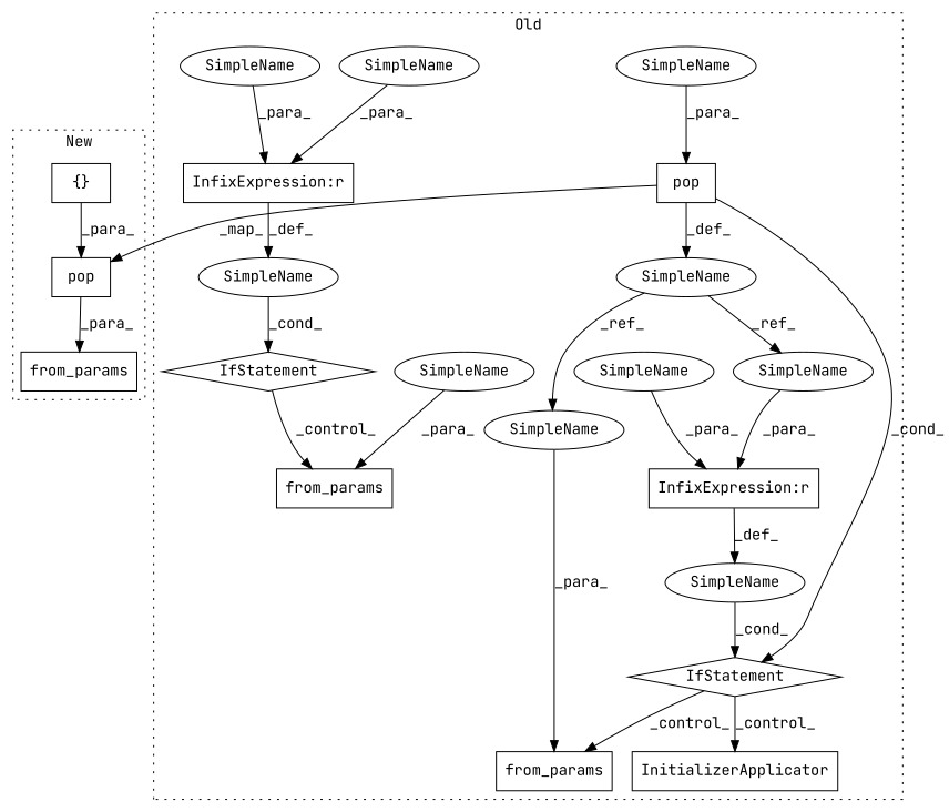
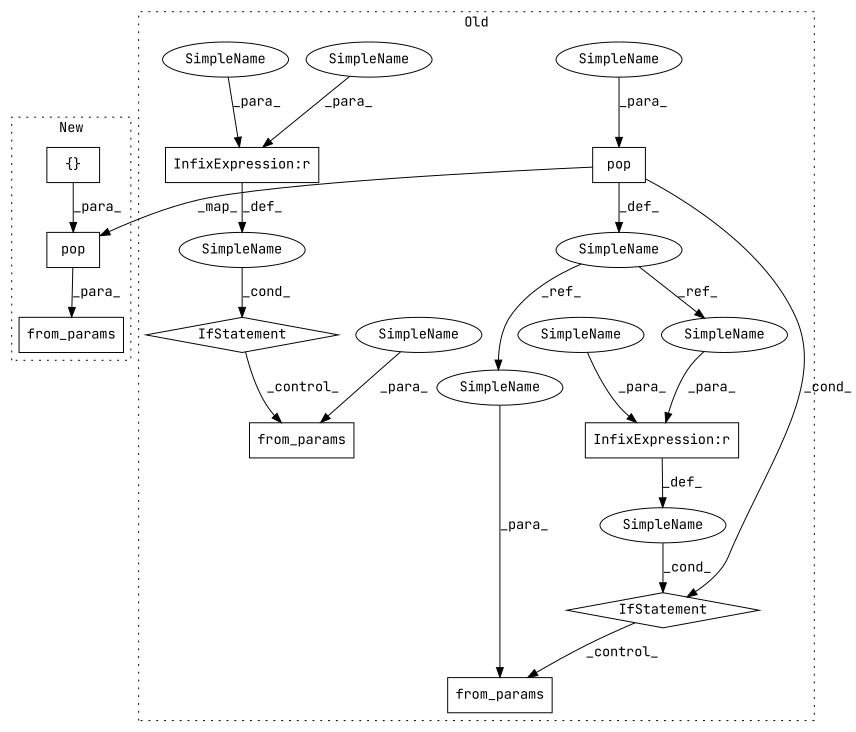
  digraph {
    fontname="JetBrains Mono"
    node [a=42 l=4 shape=ellipse fontname="JetBrains Mono"]
    edge [fontname="JetBrains Mono"]
    n1 [a=25 l=3 label=IfStatement s=14007 shape=diamond]
    n2 [a=27 label="InfixExpression:r" s=13998 shape=box]
    n3 [a=32 l="12,1" label=from_params s="14032,14054" shape=box]
    n4 [label=SimpleName l=""]
    n5 [a=32 l="4,1" label=pop s="13782,13804" shape=box]
    n6 [a=32 l="12,1" label=from_params s="13917,13940" shape=box]
    n7 [label=SimpleName l=""]
-   n8 [a=32 l=23 label=InitializerApplicator s=13944 shape=box]
    n9 [a=27 label="InfixExpression:r" s=13883 shape=box]
    n10 [a=25 l=3 label=IfStatement s=13892 shape=diamond]
    n11 [l=11 label=SimpleName s=13763]
    n12 [l=11 label=SimpleName s=13872]
    n13 [l=11 label=SimpleName s=13929]
    n14 [label=SimpleName s=13887]
    n15 [label=SimpleName s=13800]
    n16 [label=SimpleName s=14002]
    n17 [l=10 label=SimpleName s=14044]
    n18 [l=10 label=SimpleName s=13988]
    n19 [a=32 l="12,1" label=from_params s="13826,13875" shape=box]
    n20 [a=32 l="4,1" label=pop s="13845,13874" shape=box]
    n21 [a=4 l=2 label="{}" s=13872 shape=box]
    subgraph cluster_1 {
      label=Old
      style=dotted
      n1
      n2
      n3
      n4
      n5
      n6
      n7
-     n8
      n9
      n10
      n11
      n12
      n13
      n14
      n15
      n16
      n17
      n18
    }
    subgraph cluster_2 {
      label=New
      style=dotted
      n19
      n20
      n21
    }
    n1 -> n3 [label=_control_]
    n2 -> n4 [label=_def_]
    n4 -> n1 [label=_cond_]
    n5 -> n10 [label=_cond_]
    n5 -> n11 [label=_def_]
    n5 -> n20 [label=_map_]
    n7 -> n10 [label=_cond_]
    n9 -> n7 [label=_def_]
    n10 -> n6 [label=_control_]
-   n10 -> n8 [label=_control_]
    n11 -> n12 [label=_ref_]
    n11 -> n13 [label=_ref_]
    n12 -> n9 [label=_para_]
    n13 -> n6 [label=_para_]
    n14 -> n9 [label=_para_]
    n15 -> n5 [label=_para_]
    n16 -> n2 [label=_para_]
    n17 -> n3 [label=_para_]
    n18 -> n2 [label=_para_]
    n20 -> n19 [label=_para_]
    n21 -> n20 [label=_para_]
  }
